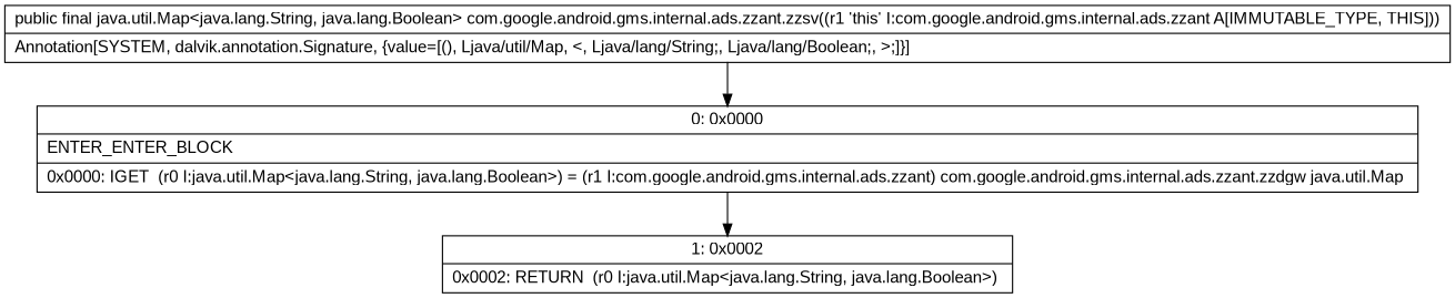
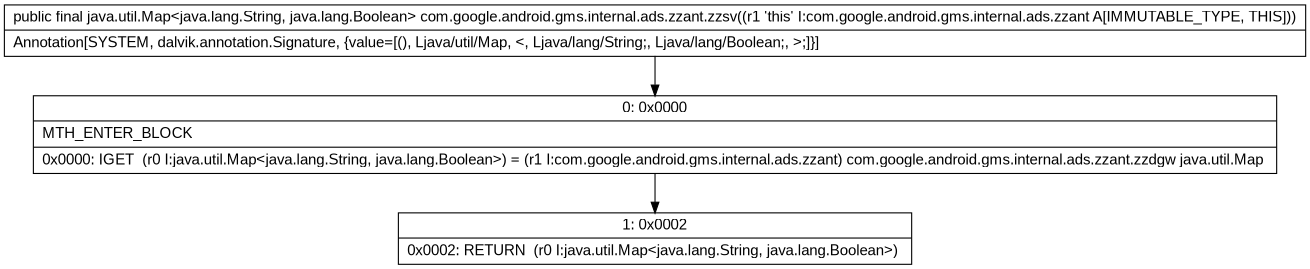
  digraph {
    fontname="Liberation Sans"
    node [shape=record fontname="Liberation Sans"]
    edge [fontname="Liberation Sans"]
-   n1 [label="{0\:\ 0x0000|ENTER_ENTER_BLOCK\l|0x0000: IGET  (r0 I:java.util.Map\<java.lang.String, java.lang.Boolean\>) = (r1 I:com.google.android.gms.internal.ads.zzant) com.google.android.gms.internal.ads.zzant.zzdgw java.util.Map \l}"]
+   n1 [label="{0\:\ 0x0000|MTH_ENTER_BLOCK\l|0x0000: IGET  (r0 I:java.util.Map\<java.lang.String, java.lang.Boolean\>) = (r1 I:com.google.android.gms.internal.ads.zzant) com.google.android.gms.internal.ads.zzant.zzdgw java.util.Map \l}"]
    n2 [label="{1\:\ 0x0002|0x0002: RETURN  (r0 I:java.util.Map\<java.lang.String, java.lang.Boolean\>) \l}"]
    n3 [label="{public final java.util.Map\<java.lang.String, java.lang.Boolean\> com.google.android.gms.internal.ads.zzant.zzsv((r1 'this' I:com.google.android.gms.internal.ads.zzant A[IMMUTABLE_TYPE, THIS]))  | Annotation[SYSTEM, dalvik.annotation.Signature, \{value=[(), Ljava\/util\/Map, \<, Ljava\/lang\/String;, Ljava\/lang\/Boolean;, \>;]\}]\l}"]
    n1 -> n2
    n3 -> n1
  }
